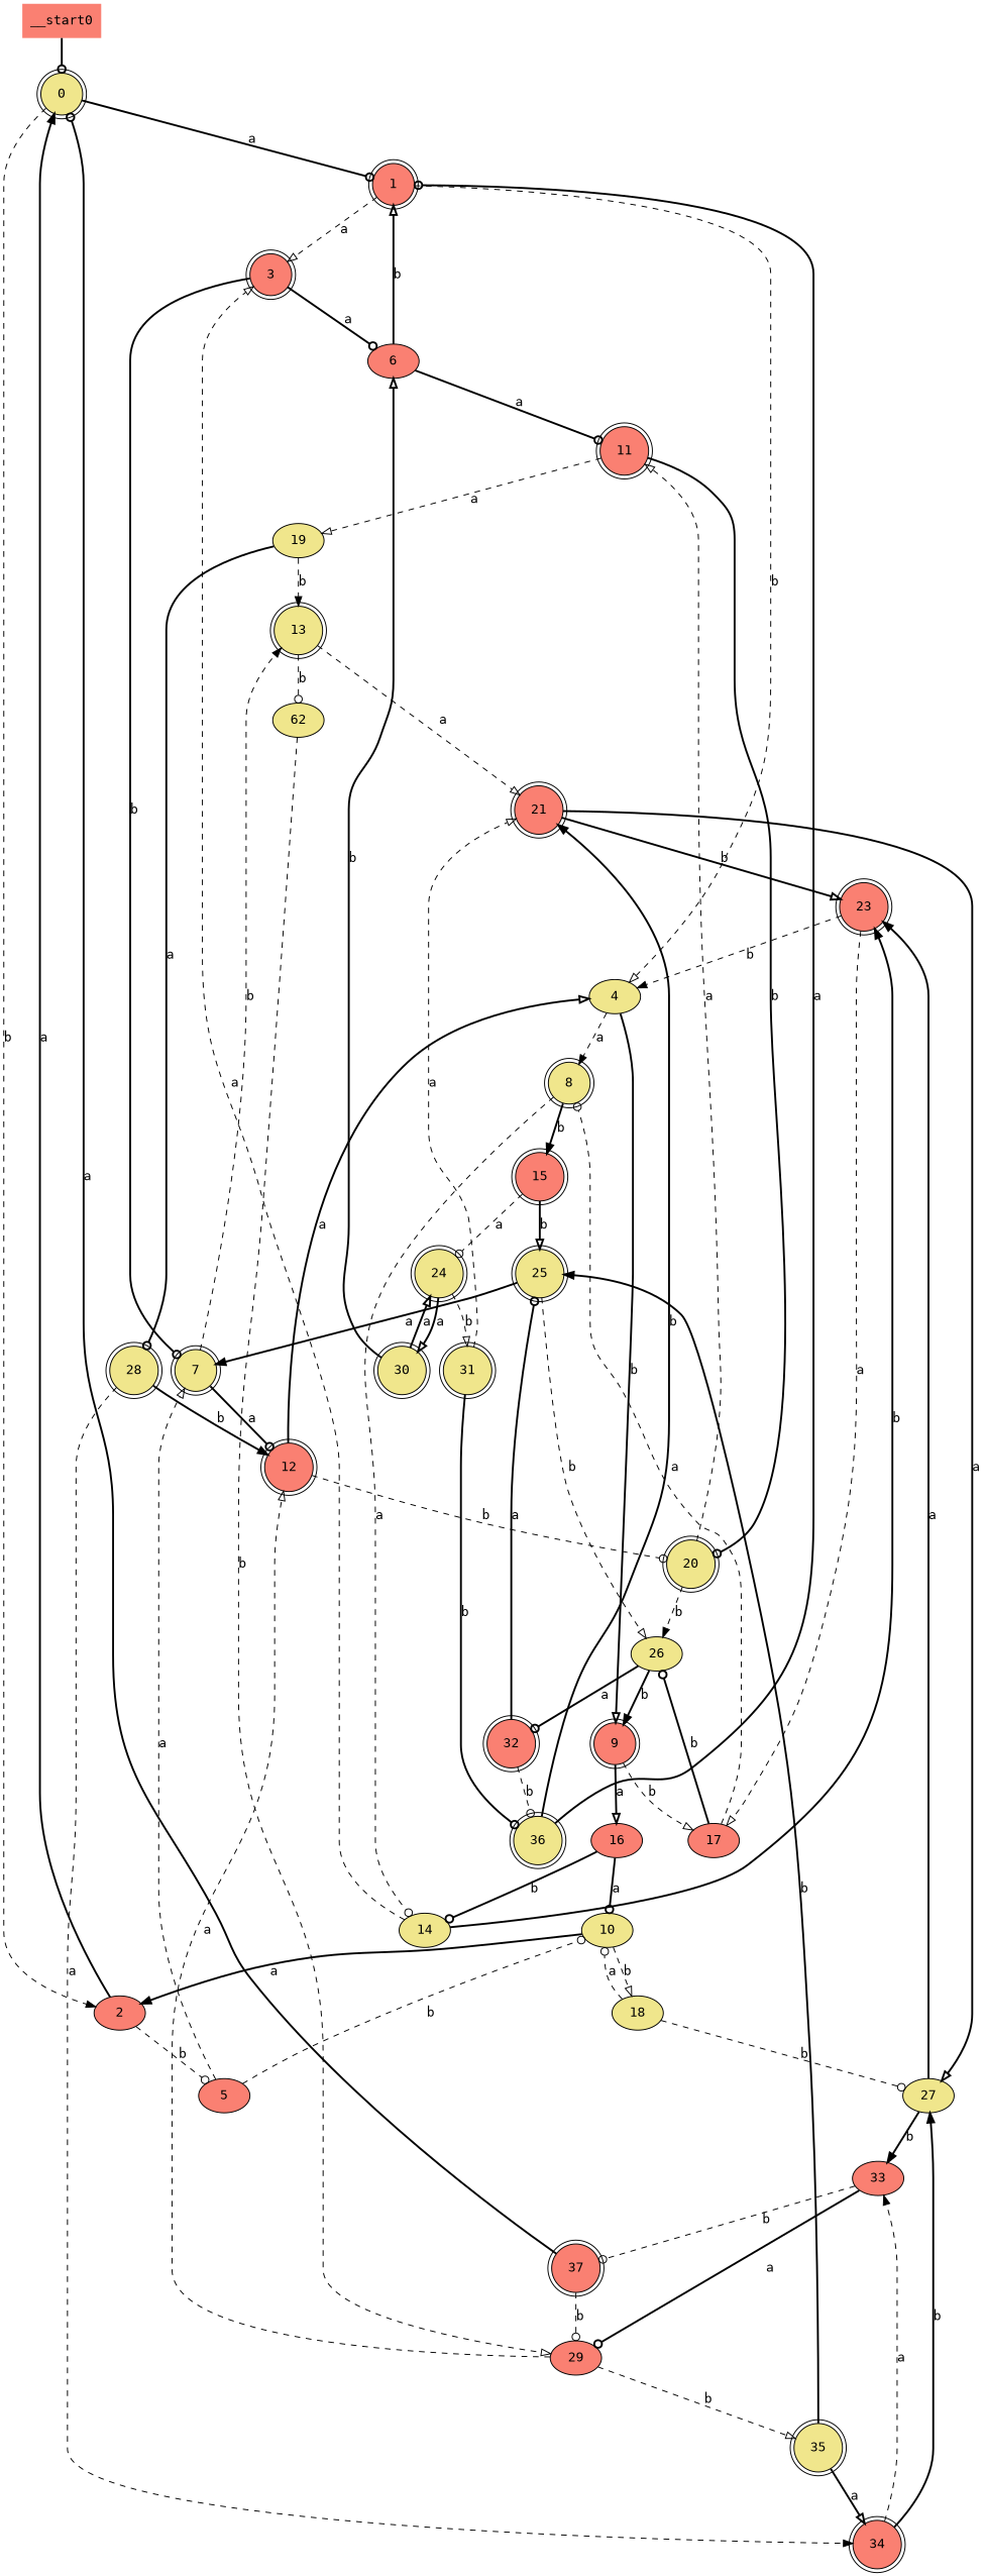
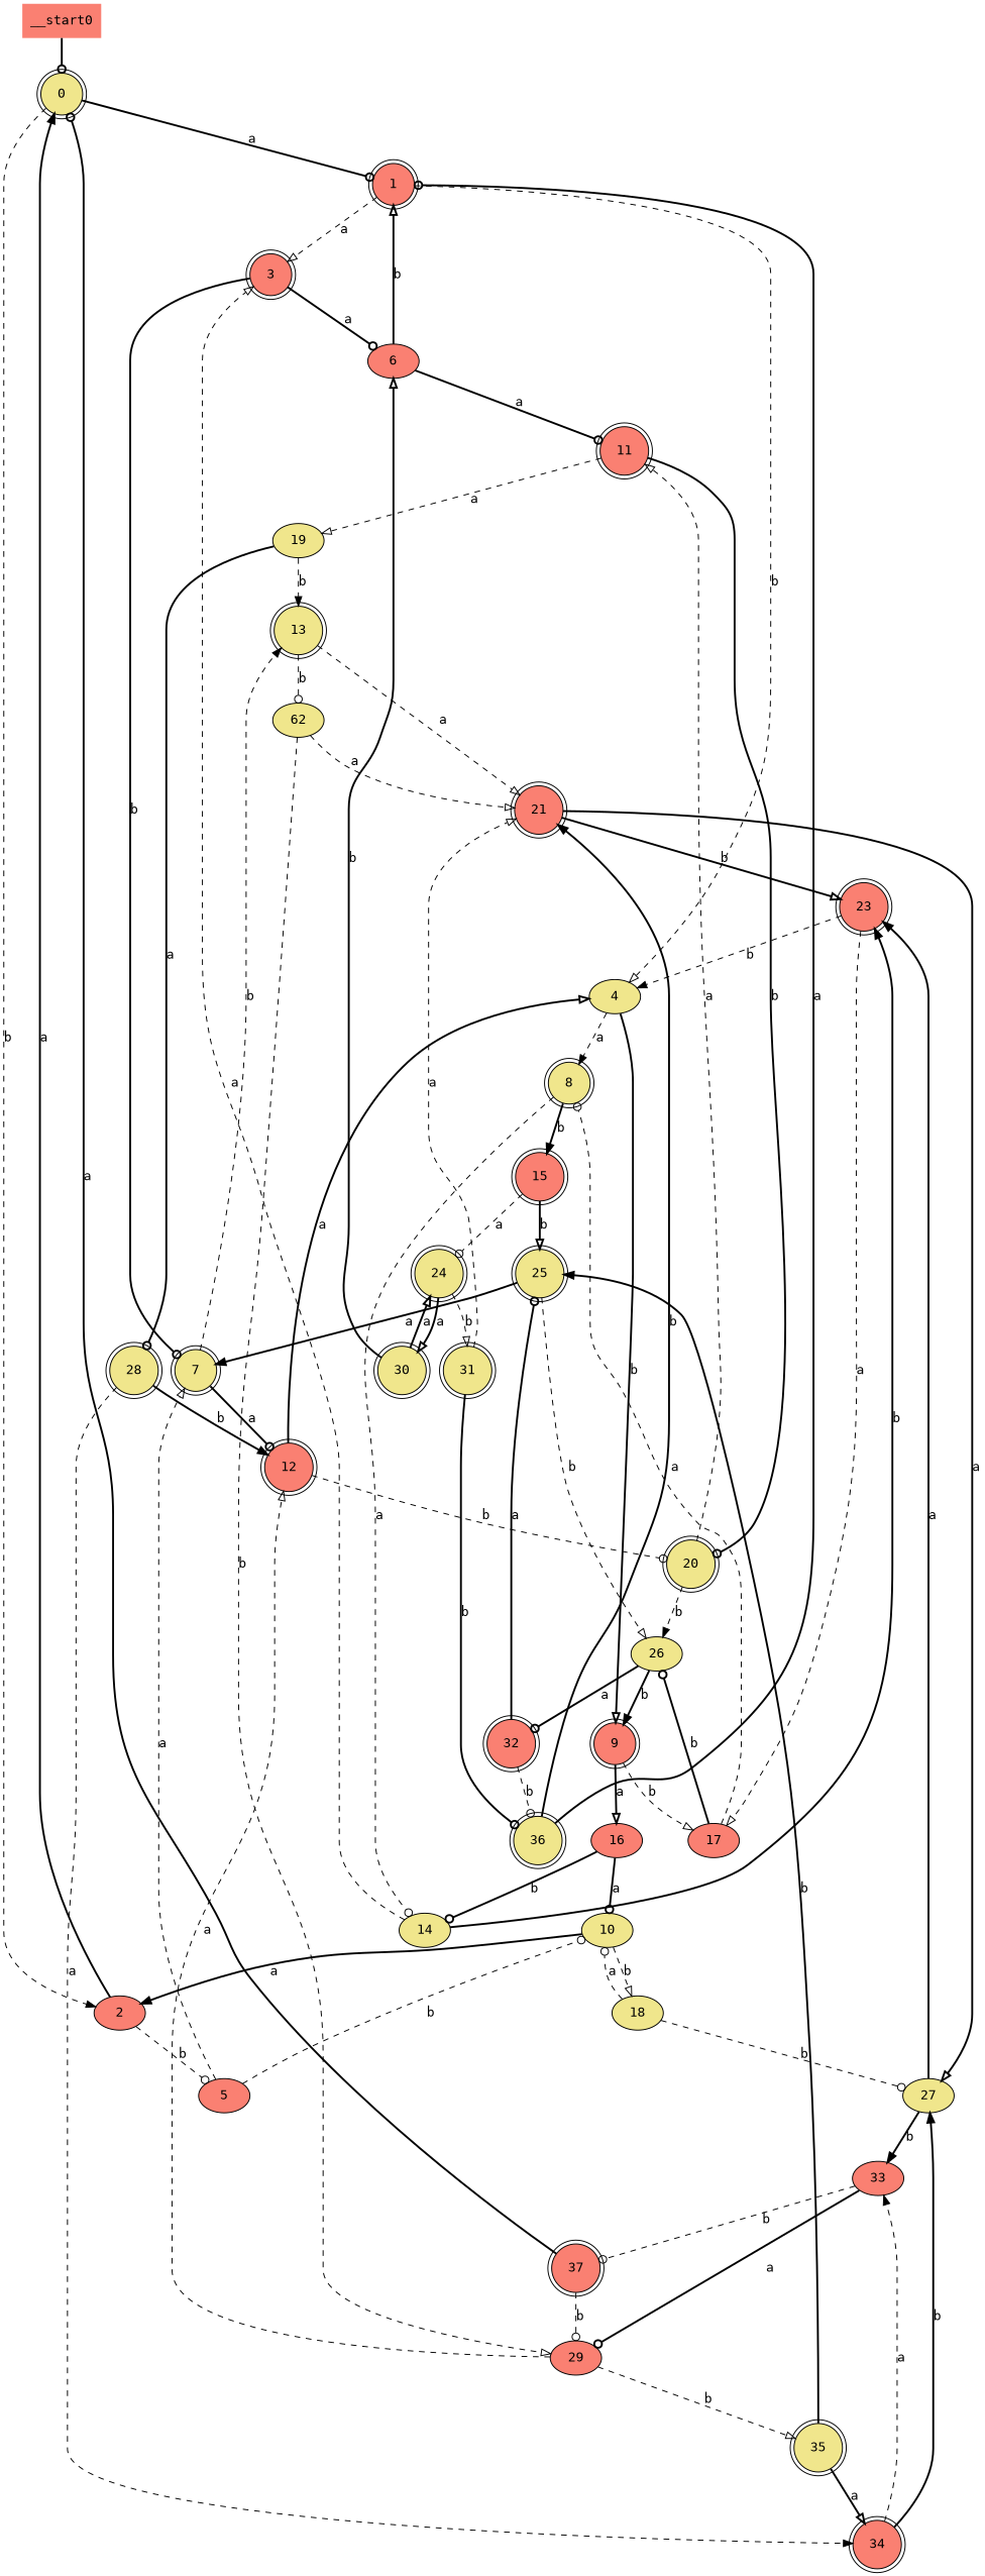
  digraph {
    fontname="DejaVu Sans Mono"
    node [fillcolor=khaki fontname="DejaVu Sans Mono" shape=doublecircle style=filled]
    edge [arrowhead=odot fontname="DejaVu Sans Mono" style=bold]
    __start0 [fillcolor=salmon shape=none]
    0
    1 [fillcolor=salmon]
    2 [fillcolor=salmon shape=""]
    3 [fillcolor=salmon]
    4 [shape=""]
    5 [fillcolor=salmon shape=""]
    6 [fillcolor=salmon shape=""]
    7
    8
    9 [fillcolor=salmon]
    10 [shape=""]
    11 [fillcolor=salmon]
    12 [fillcolor=salmon]
    13
    14 [shape=""]
    15 [fillcolor=salmon]
    16 [fillcolor=salmon shape=""]
    17 [fillcolor=salmon shape=""]
    18 [shape=""]
    19 [shape=""]
    20
    21 [fillcolor=salmon]
    n24 [label=62 shape=""]
    23 [fillcolor=salmon]
    24
    25
    26 [shape=""]
    27 [shape=""]
    28
    29 [fillcolor=salmon shape=""]
    30
    31
    32 [fillcolor=salmon]
    33 [fillcolor=salmon shape=""]
    34 [fillcolor=salmon]
    35
    36
    37 [fillcolor=salmon]
    __start0 -> 0
    0 -> 1 [label=a]
    0 -> 2 [arrowhead=normal label=b style=dashed]
    1 -> 3 [arrowhead=onormal label=a style=dashed]
    1 -> 4 [arrowhead=onormal label=b style=dashed]
    2 -> 0 [arrowhead=normal label=a]
    2 -> 5 [label=b style=dashed]
    3 -> 6 [label=a]
    3 -> 7 [label=b]
    4 -> 8 [arrowhead=normal label=a style=dashed]
    4 -> 9 [arrowhead=onormal label=b]
    5 -> 7 [arrowhead=onormal label=a style=dashed]
    5 -> 10 [label=b style=dashed]
    6 -> 1 [arrowhead=onormal label=b]
    6 -> 11 [label=a]
    7 -> 12 [label=a]
    7 -> 13 [arrowhead=normal label=b style=dashed]
    8 -> 14 [label=a style=dashed]
    8 -> 15 [arrowhead=normal label=b]
    9 -> 16 [arrowhead=onormal label=a]
    9 -> 17 [arrowhead=onormal label=b style=dashed]
    10 -> 2 [arrowhead=normal label=a]
    10 -> 18 [arrowhead=onormal label=b style=dashed]
    11 -> 19 [arrowhead=onormal label=a style=dashed]
    11 -> 20 [label=b]
    12 -> 4 [arrowhead=onormal label=a]
    12 -> 20 [label=b style=dashed]
    13 -> 21 [arrowhead=onormal label=a style=dashed]
    13 -> n24 [label=b style=dashed]
    14 -> 3 [arrowhead=onormal label=a style=dashed]
    14 -> 23 [arrowhead=normal label=b]
    15 -> 24 [label=a style=dashed]
    15 -> 25 [arrowhead=onormal label=b]
    16 -> 10 [label=a]
    16 -> 14 [label=b]
    17 -> 8 [label=a style=dashed]
    17 -> 26 [label=b]
    18 -> 10 [label=a style=dashed]
    18 -> 27 [label=b style=dashed]
    19 -> 13 [arrowhead=normal label=b style=dashed]
    19 -> 28 [label=a]
    20 -> 11 [arrowhead=onormal label=a style=dashed]
    20 -> 26 [arrowhead=normal label=b style=dashed]
    21 -> 23 [arrowhead=onormal label=b]
    21 -> 27 [arrowhead=onormal label=a]
+   n24 -> 21 [arrowhead=onormal label=a style=dashed]
    n24 -> 29 [arrowhead=onormal label=b style=dashed]
    23 -> 4 [arrowhead=normal label=b style=dashed]
    23 -> 17 [arrowhead=onormal label=a style=dashed]
    24 -> 30 [arrowhead=onormal label=a]
    24 -> 31 [arrowhead=onormal label=b style=dashed]
    25 -> 7 [arrowhead=normal label=a]
    25 -> 26 [arrowhead=onormal label=b style=dashed]
    26 -> 9 [arrowhead=normal label=b]
    26 -> 32 [label=a]
    27 -> 23 [arrowhead=normal label=a]
    27 -> 33 [arrowhead=normal label=b]
    28 -> 12 [arrowhead=normal label=b]
    28 -> 34 [arrowhead=normal label=a style=dashed]
    29 -> 12 [arrowhead=onormal label=a style=dashed]
    29 -> 35 [arrowhead=onormal label=b style=dashed]
    30 -> 6 [arrowhead=onormal label=b]
    30 -> 24 [arrowhead=onormal label=a]
    31 -> 21 [arrowhead=onormal label=a style=dashed]
    31 -> 36 [label=b]
    32 -> 25 [label=a]
    32 -> 36 [label=b style=dashed]
    33 -> 29 [label=a]
    33 -> 37 [label=b style=dashed]
    34 -> 27 [arrowhead=normal label=b]
    34 -> 33 [arrowhead=normal label=a style=dashed]
    35 -> 25 [arrowhead=normal label=b]
    35 -> 34 [arrowhead=onormal label=a]
    36 -> 1 [label=a]
    36 -> 21 [arrowhead=normal label=b]
    37 -> 0 [label=a]
    37 -> 29 [label=b style=dashed]
  }
